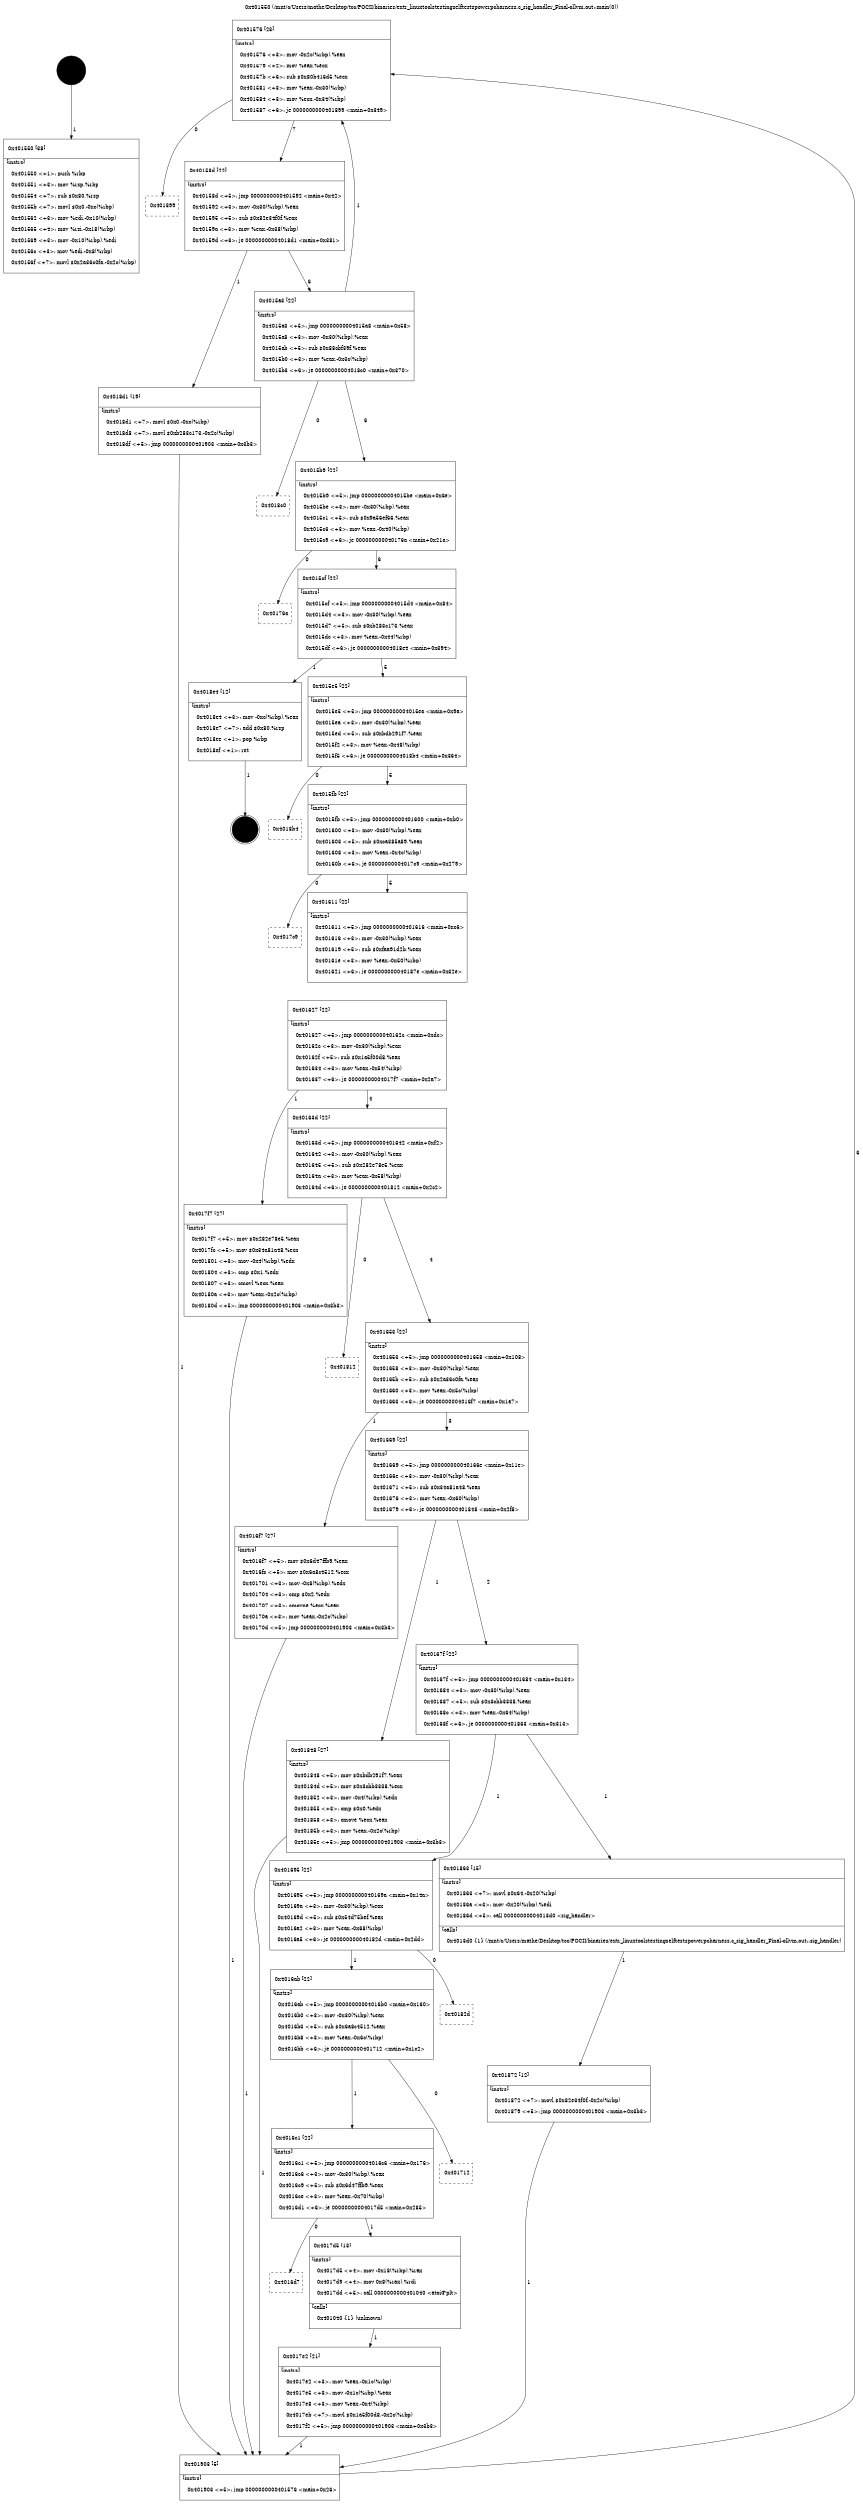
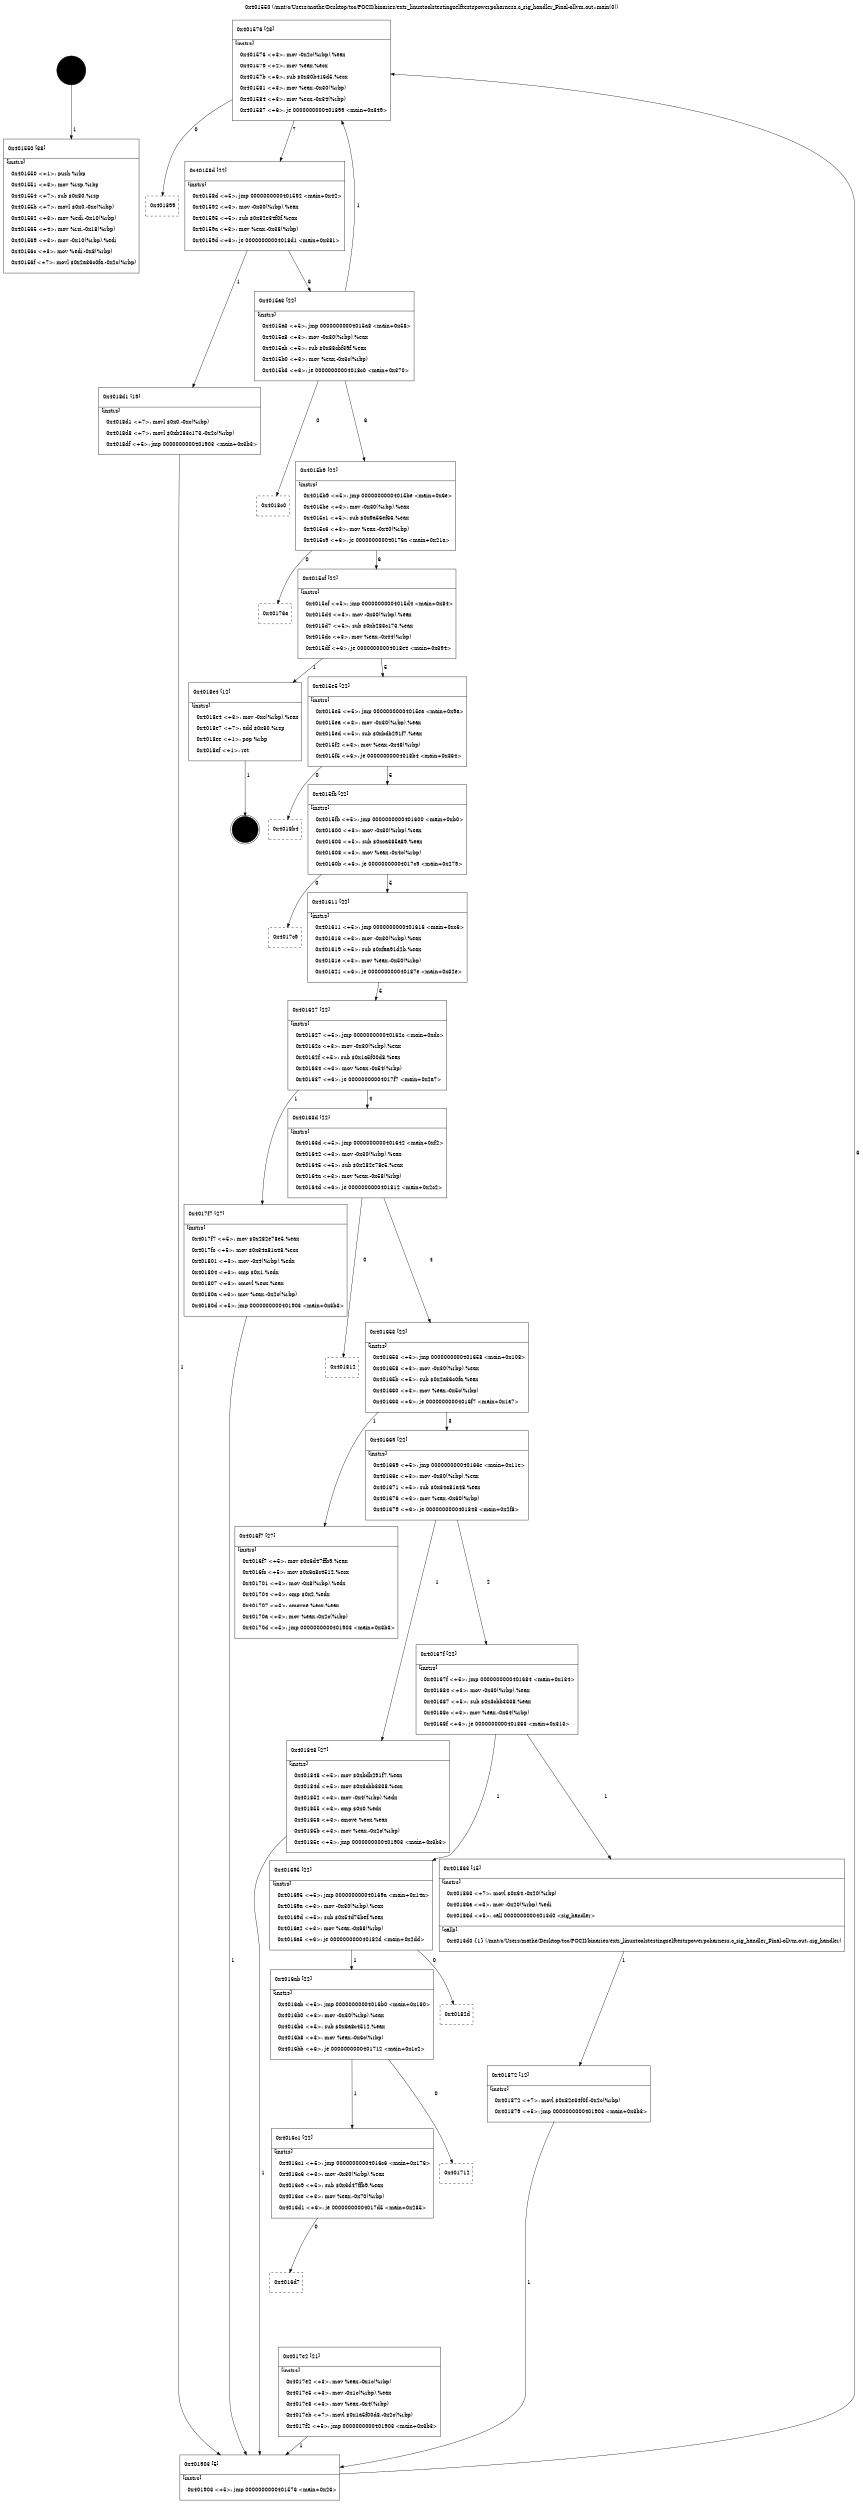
  digraph {
    label="0x401550 (/mnt/c/Users/mathe/Desktop/tcc/POCII/binaries/extr_linuxtoolstestingselftestspowerpcharness.c_sig_handler_Final-ollvm.out::main(0))"
    labelloc=t
    node [shape=record]
    Entry [fillcolor=black height=0.3 shape=circle style=filled width=0.3]
    n2 [label="{\n     0x401550 [38]\l\n     | [instrs]\l\n     &nbsp;&nbsp;0x401550 \<+1\>: push %rbp\l\n     &nbsp;&nbsp;0x401551 \<+3\>: mov %rsp,%rbp\l\n     &nbsp;&nbsp;0x401554 \<+7\>: sub $0x80,%rsp\l\n     &nbsp;&nbsp;0x40155b \<+7\>: movl $0x0,-0xc(%rbp)\l\n     &nbsp;&nbsp;0x401562 \<+3\>: mov %edi,-0x10(%rbp)\l\n     &nbsp;&nbsp;0x401565 \<+4\>: mov %rsi,-0x18(%rbp)\l\n     &nbsp;&nbsp;0x401569 \<+3\>: mov -0x10(%rbp),%edi\l\n     &nbsp;&nbsp;0x40156c \<+3\>: mov %edi,-0x8(%rbp)\l\n     &nbsp;&nbsp;0x40156f \<+7\>: movl $0x2a36c0fa,-0x2c(%rbp)\l\n  }"]
    n3 [label="{\n     0x401576 [23]\l\n     | [instrs]\l\n     &nbsp;&nbsp;0x401576 \<+3\>: mov -0x2c(%rbp),%eax\l\n     &nbsp;&nbsp;0x401579 \<+2\>: mov %eax,%ecx\l\n     &nbsp;&nbsp;0x40157b \<+6\>: sub $0x80b416d5,%ecx\l\n     &nbsp;&nbsp;0x401581 \<+3\>: mov %eax,-0x30(%rbp)\l\n     &nbsp;&nbsp;0x401584 \<+3\>: mov %ecx,-0x34(%rbp)\l\n     &nbsp;&nbsp;0x401587 \<+6\>: je 0000000000401899 \<main+0x349\>\l\n  }"]
    n4 [label="{\n     0x401899\l\n  }" style=dashed]
    n5 [label="{\n     0x40158d [22]\l\n     | [instrs]\l\n     &nbsp;&nbsp;0x40158d \<+5\>: jmp 0000000000401592 \<main+0x42\>\l\n     &nbsp;&nbsp;0x401592 \<+3\>: mov -0x30(%rbp),%eax\l\n     &nbsp;&nbsp;0x401595 \<+5\>: sub $0x82e34f0f,%eax\l\n     &nbsp;&nbsp;0x40159a \<+3\>: mov %eax,-0x38(%rbp)\l\n     &nbsp;&nbsp;0x40159d \<+6\>: je 00000000004018d1 \<main+0x381\>\l\n  }"]
    n6 [label="{\n     0x4018d1 [19]\l\n     | [instrs]\l\n     &nbsp;&nbsp;0x4018d1 \<+7\>: movl $0x0,-0xc(%rbp)\l\n     &nbsp;&nbsp;0x4018d8 \<+7\>: movl $0xb283c173,-0x2c(%rbp)\l\n     &nbsp;&nbsp;0x4018df \<+5\>: jmp 0000000000401903 \<main+0x3b3\>\l\n  }"]
    n7 [label="{\n     0x4015a3 [22]\l\n     | [instrs]\l\n     &nbsp;&nbsp;0x4015a3 \<+5\>: jmp 00000000004015a8 \<main+0x58\>\l\n     &nbsp;&nbsp;0x4015a8 \<+3\>: mov -0x30(%rbp),%eax\l\n     &nbsp;&nbsp;0x4015ab \<+5\>: sub $0x88cbf39f,%eax\l\n     &nbsp;&nbsp;0x4015b0 \<+3\>: mov %eax,-0x3c(%rbp)\l\n     &nbsp;&nbsp;0x4015b3 \<+6\>: je 00000000004018c0 \<main+0x370\>\l\n  }"]
    n8 [label="{\n     0x401903 [5]\l\n     | [instrs]\l\n     &nbsp;&nbsp;0x401903 \<+5\>: jmp 0000000000401576 \<main+0x26\>\l\n  }"]
    n9 [label="{\n     0x4018c0\l\n  }" style=dashed]
    n10 [label="{\n     0x4015b9 [22]\l\n     | [instrs]\l\n     &nbsp;&nbsp;0x4015b9 \<+5\>: jmp 00000000004015be \<main+0x6e\>\l\n     &nbsp;&nbsp;0x4015be \<+3\>: mov -0x30(%rbp),%eax\l\n     &nbsp;&nbsp;0x4015c1 \<+5\>: sub $0x9a56ef66,%eax\l\n     &nbsp;&nbsp;0x4015c6 \<+3\>: mov %eax,-0x40(%rbp)\l\n     &nbsp;&nbsp;0x4015c9 \<+6\>: je 000000000040176a \<main+0x21a\>\l\n  }"]
    Exit [fillcolor=black height=0.3 peripheries=2 shape=circle style=filled width=0.3]
    n12 [label="{\n     0x40176a\l\n  }" style=dashed]
    n13 [label="{\n     0x4015cf [22]\l\n     | [instrs]\l\n     &nbsp;&nbsp;0x4015cf \<+5\>: jmp 00000000004015d4 \<main+0x84\>\l\n     &nbsp;&nbsp;0x4015d4 \<+3\>: mov -0x30(%rbp),%eax\l\n     &nbsp;&nbsp;0x4015d7 \<+5\>: sub $0xb283c173,%eax\l\n     &nbsp;&nbsp;0x4015dc \<+3\>: mov %eax,-0x44(%rbp)\l\n     &nbsp;&nbsp;0x4015df \<+6\>: je 00000000004018e4 \<main+0x394\>\l\n  }"]
    n14 [label="{\n     0x401872 [12]\l\n     | [instrs]\l\n     &nbsp;&nbsp;0x401872 \<+7\>: movl $0x82e34f0f,-0x2c(%rbp)\l\n     &nbsp;&nbsp;0x401879 \<+5\>: jmp 0000000000401903 \<main+0x3b3\>\l\n  }"]
    n15 [label="{\n     0x4018e4 [12]\l\n     | [instrs]\l\n     &nbsp;&nbsp;0x4018e4 \<+3\>: mov -0xc(%rbp),%eax\l\n     &nbsp;&nbsp;0x4018e7 \<+7\>: add $0x80,%rsp\l\n     &nbsp;&nbsp;0x4018ee \<+1\>: pop %rbp\l\n     &nbsp;&nbsp;0x4018ef \<+1\>: ret\l\n  }"]
    n16 [label="{\n     0x4015e5 [22]\l\n     | [instrs]\l\n     &nbsp;&nbsp;0x4015e5 \<+5\>: jmp 00000000004015ea \<main+0x9a\>\l\n     &nbsp;&nbsp;0x4015ea \<+3\>: mov -0x30(%rbp),%eax\l\n     &nbsp;&nbsp;0x4015ed \<+5\>: sub $0xbdb291f7,%eax\l\n     &nbsp;&nbsp;0x4015f2 \<+3\>: mov %eax,-0x48(%rbp)\l\n     &nbsp;&nbsp;0x4015f5 \<+6\>: je 00000000004018b4 \<main+0x364\>\l\n  }"]
    n17 [label="{\n     0x4017e2 [21]\l\n     | [instrs]\l\n     &nbsp;&nbsp;0x4017e2 \<+3\>: mov %eax,-0x1c(%rbp)\l\n     &nbsp;&nbsp;0x4017e5 \<+3\>: mov -0x1c(%rbp),%eax\l\n     &nbsp;&nbsp;0x4017e8 \<+3\>: mov %eax,-0x4(%rbp)\l\n     &nbsp;&nbsp;0x4017eb \<+7\>: movl $0x1a5f00d8,-0x2c(%rbp)\l\n     &nbsp;&nbsp;0x4017f2 \<+5\>: jmp 0000000000401903 \<main+0x3b3\>\l\n  }"]
    n18 [label="{\n     0x4018b4\l\n  }" style=dashed]
    n19 [label="{\n     0x4015fb [22]\l\n     | [instrs]\l\n     &nbsp;&nbsp;0x4015fb \<+5\>: jmp 0000000000401600 \<main+0xb0\>\l\n     &nbsp;&nbsp;0x401600 \<+3\>: mov -0x30(%rbp),%eax\l\n     &nbsp;&nbsp;0x401603 \<+5\>: sub $0xca385a89,%eax\l\n     &nbsp;&nbsp;0x401608 \<+3\>: mov %eax,-0x4c(%rbp)\l\n     &nbsp;&nbsp;0x40160b \<+6\>: je 00000000004017c9 \<main+0x279\>\l\n  }"]
    n20 [label="{\n     0x4016d7\l\n  }" style=dashed]
    n21 [label="{\n     0x4017c9\l\n  }" style=dashed]
    n22 [label="{\n     0x401611 [22]\l\n     | [instrs]\l\n     &nbsp;&nbsp;0x401611 \<+5\>: jmp 0000000000401616 \<main+0xc6\>\l\n     &nbsp;&nbsp;0x401616 \<+3\>: mov -0x30(%rbp),%eax\l\n     &nbsp;&nbsp;0x401619 \<+5\>: sub $0xfaa91d2b,%eax\l\n     &nbsp;&nbsp;0x40161e \<+3\>: mov %eax,-0x50(%rbp)\l\n     &nbsp;&nbsp;0x401621 \<+6\>: je 000000000040187e \<main+0x32e\>\l\n  }"]
-   n23 [label="{\n     0x4017d5 [13]\l\n     | [instrs]\l\n     &nbsp;&nbsp;0x4017d5 \<+4\>: mov -0x18(%rbp),%rax\l\n     &nbsp;&nbsp;0x4017d9 \<+4\>: mov 0x8(%rax),%rdi\l\n     &nbsp;&nbsp;0x4017dd \<+5\>: call 0000000000401040 \<atoi@plt\>\l\n     | [calls]\l\n     &nbsp;&nbsp;0x401040 \{1\} (unknown)\l\n  }"]
    n24 [label="{\n     0x401627 [22]\l\n     | [instrs]\l\n     &nbsp;&nbsp;0x401627 \<+5\>: jmp 000000000040162c \<main+0xdc\>\l\n     &nbsp;&nbsp;0x40162c \<+3\>: mov -0x30(%rbp),%eax\l\n     &nbsp;&nbsp;0x40162f \<+5\>: sub $0x1a5f00d8,%eax\l\n     &nbsp;&nbsp;0x401634 \<+3\>: mov %eax,-0x54(%rbp)\l\n     &nbsp;&nbsp;0x401637 \<+6\>: je 00000000004017f7 \<main+0x2a7\>\l\n  }"]
    n25 [label="{\n     0x4016c1 [22]\l\n     | [instrs]\l\n     &nbsp;&nbsp;0x4016c1 \<+5\>: jmp 00000000004016c6 \<main+0x176\>\l\n     &nbsp;&nbsp;0x4016c6 \<+3\>: mov -0x30(%rbp),%eax\l\n     &nbsp;&nbsp;0x4016c9 \<+5\>: sub $0x6d47ffb9,%eax\l\n     &nbsp;&nbsp;0x4016ce \<+3\>: mov %eax,-0x70(%rbp)\l\n     &nbsp;&nbsp;0x4016d1 \<+6\>: je 00000000004017d5 \<main+0x285\>\l\n  }"]
    n26 [label="{\n     0x4017f7 [27]\l\n     | [instrs]\l\n     &nbsp;&nbsp;0x4017f7 \<+5\>: mov $0x282e78e5,%eax\l\n     &nbsp;&nbsp;0x4017fc \<+5\>: mov $0x34a81a48,%ecx\l\n     &nbsp;&nbsp;0x401801 \<+3\>: mov -0x4(%rbp),%edx\l\n     &nbsp;&nbsp;0x401804 \<+3\>: cmp $0x1,%edx\l\n     &nbsp;&nbsp;0x401807 \<+3\>: cmovl %ecx,%eax\l\n     &nbsp;&nbsp;0x40180a \<+3\>: mov %eax,-0x2c(%rbp)\l\n     &nbsp;&nbsp;0x40180d \<+5\>: jmp 0000000000401903 \<main+0x3b3\>\l\n  }"]
    n27 [label="{\n     0x40163d [22]\l\n     | [instrs]\l\n     &nbsp;&nbsp;0x40163d \<+5\>: jmp 0000000000401642 \<main+0xf2\>\l\n     &nbsp;&nbsp;0x401642 \<+3\>: mov -0x30(%rbp),%eax\l\n     &nbsp;&nbsp;0x401645 \<+5\>: sub $0x282e78e5,%eax\l\n     &nbsp;&nbsp;0x40164a \<+3\>: mov %eax,-0x58(%rbp)\l\n     &nbsp;&nbsp;0x40164d \<+6\>: je 0000000000401812 \<main+0x2c2\>\l\n  }"]
    n28 [label="{\n     0x401712\l\n  }" style=dashed]
    n29 [label="{\n     0x401812\l\n  }" style=dashed]
    n30 [label="{\n     0x401653 [22]\l\n     | [instrs]\l\n     &nbsp;&nbsp;0x401653 \<+5\>: jmp 0000000000401658 \<main+0x108\>\l\n     &nbsp;&nbsp;0x401658 \<+3\>: mov -0x30(%rbp),%eax\l\n     &nbsp;&nbsp;0x40165b \<+5\>: sub $0x2a36c0fa,%eax\l\n     &nbsp;&nbsp;0x401660 \<+3\>: mov %eax,-0x5c(%rbp)\l\n     &nbsp;&nbsp;0x401663 \<+6\>: je 00000000004016f7 \<main+0x1a7\>\l\n  }"]
    n31 [label="{\n     0x4016ab [22]\l\n     | [instrs]\l\n     &nbsp;&nbsp;0x4016ab \<+5\>: jmp 00000000004016b0 \<main+0x160\>\l\n     &nbsp;&nbsp;0x4016b0 \<+3\>: mov -0x30(%rbp),%eax\l\n     &nbsp;&nbsp;0x4016b3 \<+5\>: sub $0x6a8c4512,%eax\l\n     &nbsp;&nbsp;0x4016b8 \<+3\>: mov %eax,-0x6c(%rbp)\l\n     &nbsp;&nbsp;0x4016bb \<+6\>: je 0000000000401712 \<main+0x1c2\>\l\n  }"]
    n32 [label="{\n     0x4016f7 [27]\l\n     | [instrs]\l\n     &nbsp;&nbsp;0x4016f7 \<+5\>: mov $0x6d47ffb9,%eax\l\n     &nbsp;&nbsp;0x4016fc \<+5\>: mov $0x6a8c4512,%ecx\l\n     &nbsp;&nbsp;0x401701 \<+3\>: mov -0x8(%rbp),%edx\l\n     &nbsp;&nbsp;0x401704 \<+3\>: cmp $0x2,%edx\l\n     &nbsp;&nbsp;0x401707 \<+3\>: cmovne %ecx,%eax\l\n     &nbsp;&nbsp;0x40170a \<+3\>: mov %eax,-0x2c(%rbp)\l\n     &nbsp;&nbsp;0x40170d \<+5\>: jmp 0000000000401903 \<main+0x3b3\>\l\n  }"]
    n33 [label="{\n     0x401669 [22]\l\n     | [instrs]\l\n     &nbsp;&nbsp;0x401669 \<+5\>: jmp 000000000040166e \<main+0x11e\>\l\n     &nbsp;&nbsp;0x40166e \<+3\>: mov -0x30(%rbp),%eax\l\n     &nbsp;&nbsp;0x401671 \<+5\>: sub $0x34a81a48,%eax\l\n     &nbsp;&nbsp;0x401676 \<+3\>: mov %eax,-0x60(%rbp)\l\n     &nbsp;&nbsp;0x401679 \<+6\>: je 0000000000401848 \<main+0x2f8\>\l\n  }"]
    n34 [label="{\n     0x40182d\l\n  }" style=dashed]
    n35 [label="{\n     0x401848 [27]\l\n     | [instrs]\l\n     &nbsp;&nbsp;0x401848 \<+5\>: mov $0xbdb291f7,%eax\l\n     &nbsp;&nbsp;0x40184d \<+5\>: mov $0x3cbb3338,%ecx\l\n     &nbsp;&nbsp;0x401852 \<+3\>: mov -0x4(%rbp),%edx\l\n     &nbsp;&nbsp;0x401855 \<+3\>: cmp $0x0,%edx\l\n     &nbsp;&nbsp;0x401858 \<+3\>: cmove %ecx,%eax\l\n     &nbsp;&nbsp;0x40185b \<+3\>: mov %eax,-0x2c(%rbp)\l\n     &nbsp;&nbsp;0x40185e \<+5\>: jmp 0000000000401903 \<main+0x3b3\>\l\n  }"]
    n36 [label="{\n     0x40167f [22]\l\n     | [instrs]\l\n     &nbsp;&nbsp;0x40167f \<+5\>: jmp 0000000000401684 \<main+0x134\>\l\n     &nbsp;&nbsp;0x401684 \<+3\>: mov -0x30(%rbp),%eax\l\n     &nbsp;&nbsp;0x401687 \<+5\>: sub $0x3cbb3338,%eax\l\n     &nbsp;&nbsp;0x40168c \<+3\>: mov %eax,-0x64(%rbp)\l\n     &nbsp;&nbsp;0x40168f \<+6\>: je 0000000000401863 \<main+0x313\>\l\n  }"]
    n37 [label="{\n     0x401695 [22]\l\n     | [instrs]\l\n     &nbsp;&nbsp;0x401695 \<+5\>: jmp 000000000040169a \<main+0x14a\>\l\n     &nbsp;&nbsp;0x40169a \<+3\>: mov -0x30(%rbp),%eax\l\n     &nbsp;&nbsp;0x40169d \<+5\>: sub $0x54d75bef,%eax\l\n     &nbsp;&nbsp;0x4016a2 \<+3\>: mov %eax,-0x68(%rbp)\l\n     &nbsp;&nbsp;0x4016a5 \<+6\>: je 000000000040182d \<main+0x2dd\>\l\n  }"]
    n38 [label="{\n     0x401863 [15]\l\n     | [instrs]\l\n     &nbsp;&nbsp;0x401863 \<+7\>: movl $0x64,-0x20(%rbp)\l\n     &nbsp;&nbsp;0x40186a \<+3\>: mov -0x20(%rbp),%edi\l\n     &nbsp;&nbsp;0x40186d \<+5\>: call 00000000004013d0 \<sig_handler\>\l\n     | [calls]\l\n     &nbsp;&nbsp;0x4013d0 \{1\} (/mnt/c/Users/mathe/Desktop/tcc/POCII/binaries/extr_linuxtoolstestingselftestspowerpcharness.c_sig_handler_Final-ollvm.out::sig_handler)\l\n  }"]
    Entry -> n2 [label=" 1"]
    n3 -> n4 [label=" 0"]
    n3 -> n5 [label=" 7"]
    n5 -> n6 [label=" 1"]
    n5 -> n7 [label=" 6"]
    n6 -> n8 [label=" 1"]
    n7 -> n3 [label=" 1"]
    n7 -> n9 [label=" 0"]
    n7 -> n10 [label=" 6"]
    n8 -> n3 [label=" 6"]
    n10 -> n12 [label=" 0"]
    n10 -> n13 [label=" 6"]
    n13 -> n15 [label=" 1"]
    n13 -> n16 [label=" 5"]
    n14 -> n8 [label=" 1"]
    n15 -> Exit [label=" 1"]
    n16 -> n18 [label=" 0"]
    n16 -> n19 [label=" 5"]
    n17 -> n8 [label=" 1"]
    n19 -> n21 [label=" 0"]
    n19 -> n22 [label=" 5"]
-   n23 -> n17 [label=" 1"]
+   n22 -> n24 [label=" 5"]
    n24 -> n26 [label=" 1"]
    n24 -> n27 [label=" 4"]
    n25 -> n20 [label=" 0"]
-   n25 -> n23 [label=" 1"]
    n26 -> n8 [label=" 1"]
    n27 -> n29 [label=" 0"]
    n27 -> n30 [label=" 4"]
    n30 -> n32 [label=" 1"]
    n30 -> n33 [label=" 3"]
    n31 -> n25 [label=" 1"]
    n31 -> n28 [label=" 0"]
-   n32 -> n8 [label=" 1"]
    n33 -> n35 [label=" 1"]
    n33 -> n36 [label=" 2"]
    n35 -> n8 [label=" 1"]
    n36 -> n37 [label=" 1"]
    n36 -> n38 [label=" 1"]
    n37 -> n31 [label=" 1"]
    n37 -> n34 [label=" 0"]
    n38 -> n14 [label=" 1"]
  }
